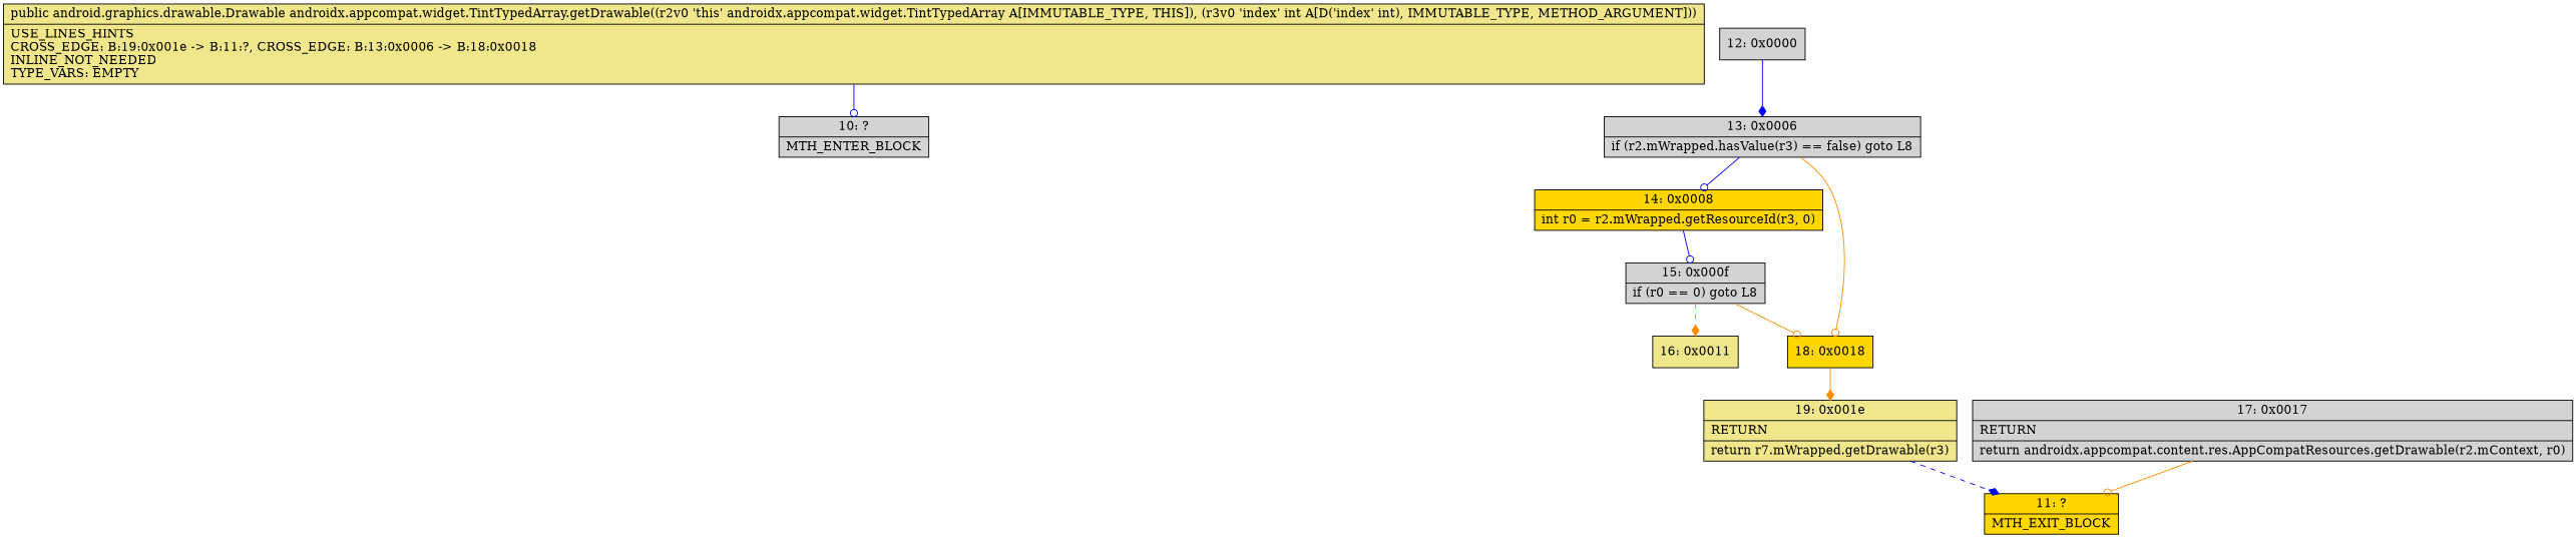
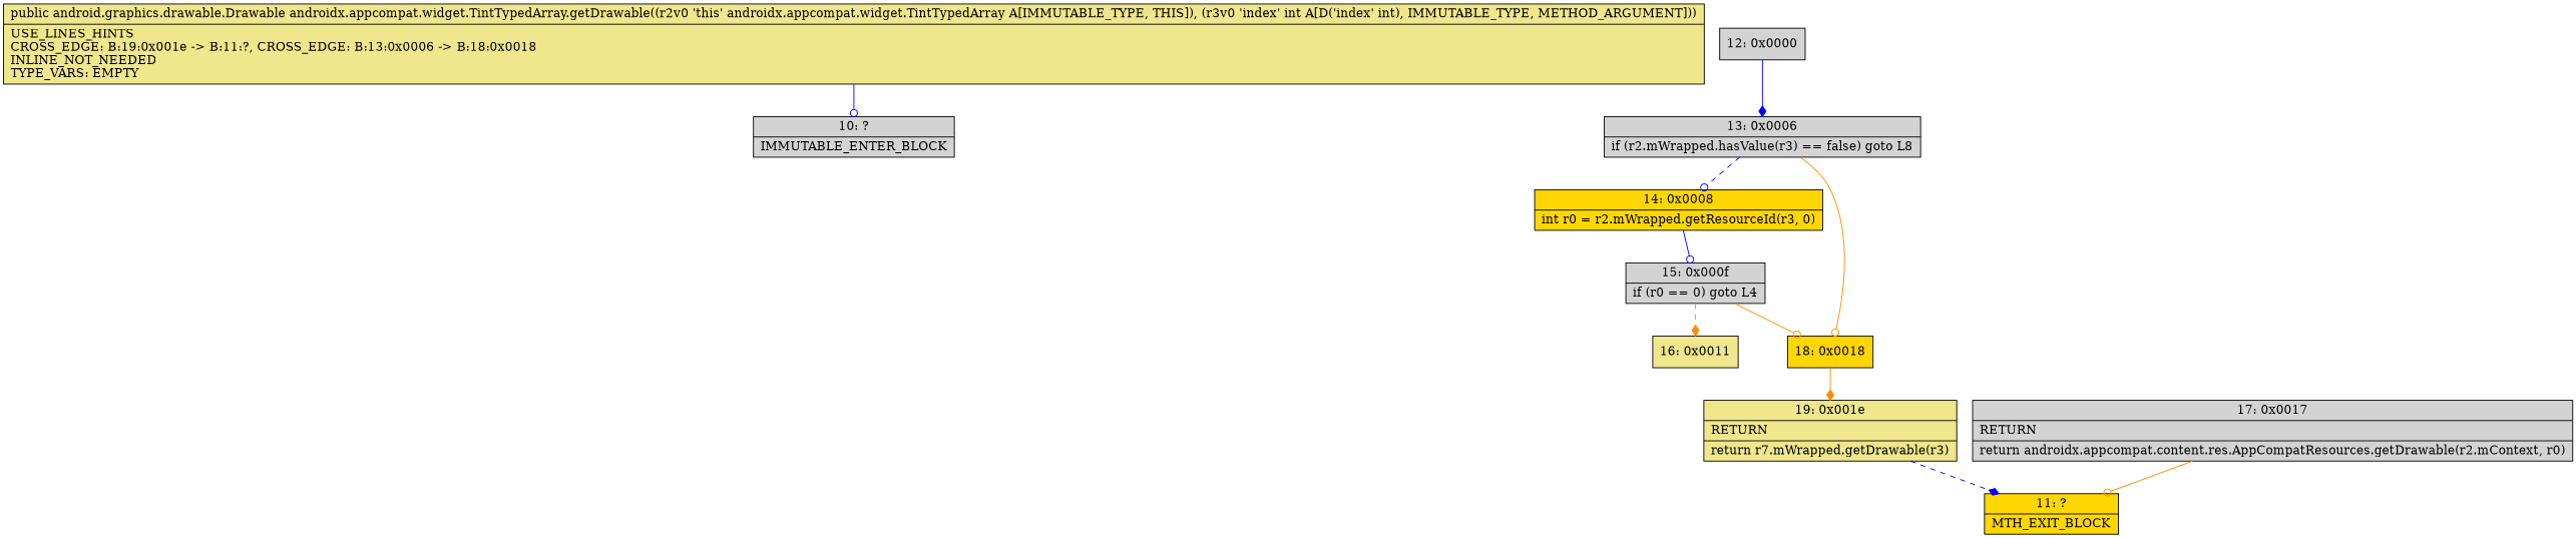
  digraph {
    node [fillcolor=lightgrey shape=record style=filled]
    edge [arrowhead=odot color=blue]
-   n1 [label="{10\:\ ?|MTH_ENTER_BLOCK\l}"]
+   n1 [label="{10\:\ ?|IMMUTABLE_ENTER_BLOCK\l}"]
    n2 [label="{12\:\ 0x0000}"]
    n3 [label="{13\:\ 0x0006|if (r2.mWrapped.hasValue(r3) == false) goto L8\l}"]
    n4 [fillcolor=gold label="{14\:\ 0x0008|int r0 = r2.mWrapped.getResourceId(r3, 0)\l}"]
    n5 [fillcolor=gold label="{18\:\ 0x0018}"]
-   n6 [label="{15\:\ 0x000f|if (r0 == 0) goto L8\l}"]
+   n6 [label="{15\:\ 0x000f|if (r0 == 0) goto L4\l}"]
    n7 [fillcolor=khaki label="{19\:\ 0x001e|RETURN\l|return r7.mWrapped.getDrawable(r3)\l}"]
    n8 [fillcolor=khaki label="{16\:\ 0x0011}"]
    n9 [label="{17\:\ 0x0017|RETURN\l|return androidx.appcompat.content.res.AppCompatResources.getDrawable(r2.mContext, r0)\l}"]
    n10 [fillcolor=gold label="{11\:\ ?|MTH_EXIT_BLOCK\l}"]
    n11 [fillcolor=khaki label="{public android.graphics.drawable.Drawable androidx.appcompat.widget.TintTypedArray.getDrawable((r2v0 'this' androidx.appcompat.widget.TintTypedArray A[IMMUTABLE_TYPE, THIS]), (r3v0 'index' int A[D('index' int), IMMUTABLE_TYPE, METHOD_ARGUMENT]))  | USE_LINES_HINTS\lCROSS_EDGE: B:19:0x001e \-\> B:11:?, CROSS_EDGE: B:13:0x0006 \-\> B:18:0x0018\lINLINE_NOT_NEEDED\lTYPE_VARS: EMPTY\l}"]
    n2 -> n3 [arrowhead=diamond]
-   n3 -> n4 [style=solid]
+   n3 -> n4 [style=dashed]
    n3 -> n5 [color=darkorange]
    n4 -> n6
    n5 -> n7 [arrowhead=diamond color=darkorange]
    n6 -> n5 [color=darkorange]
    n6 -> n8 [arrowhead=diamond color=darkorange style=dashed]
    n7 -> n10 [arrowhead=diamond style=dashed]
    n9 -> n10 [color=darkorange]
    n11 -> n1
  }
